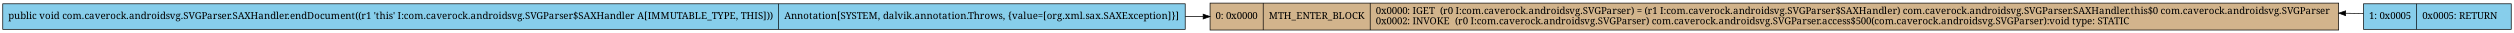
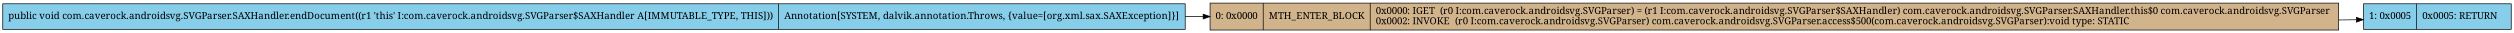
  digraph {
    rankdir=LR
    fontname="Noto Serif"
    node [shape=record style=filled fillcolor=skyblue fontname="Noto Serif"]
    edge [arrowhead=normal fontname="Noto Serif"]
    n1 [label="{0\:\ 0x0000|MTH_ENTER_BLOCK\l|0x0000: IGET  (r0 I:com.caverock.androidsvg.SVGParser) = (r1 I:com.caverock.androidsvg.SVGParser$SAXHandler) com.caverock.androidsvg.SVGParser.SAXHandler.this$0 com.caverock.androidsvg.SVGParser \l0x0002: INVOKE  (r0 I:com.caverock.androidsvg.SVGParser) com.caverock.androidsvg.SVGParser.access$500(com.caverock.androidsvg.SVGParser):void type: STATIC \l}" fillcolor=tan]
    n2 [label="{1\:\ 0x0005|0x0005: RETURN   \l}"]
    n3 [label="{public void com.caverock.androidsvg.SVGParser.SAXHandler.endDocument((r1 'this' I:com.caverock.androidsvg.SVGParser$SAXHandler A[IMMUTABLE_TYPE, THIS]))  | Annotation[SYSTEM, dalvik.annotation.Throws, \{value=[org.xml.sax.SAXException]\}]\l}"]
-   n2 -> n1
+   n1 -> n2
    n3 -> n1
  }
